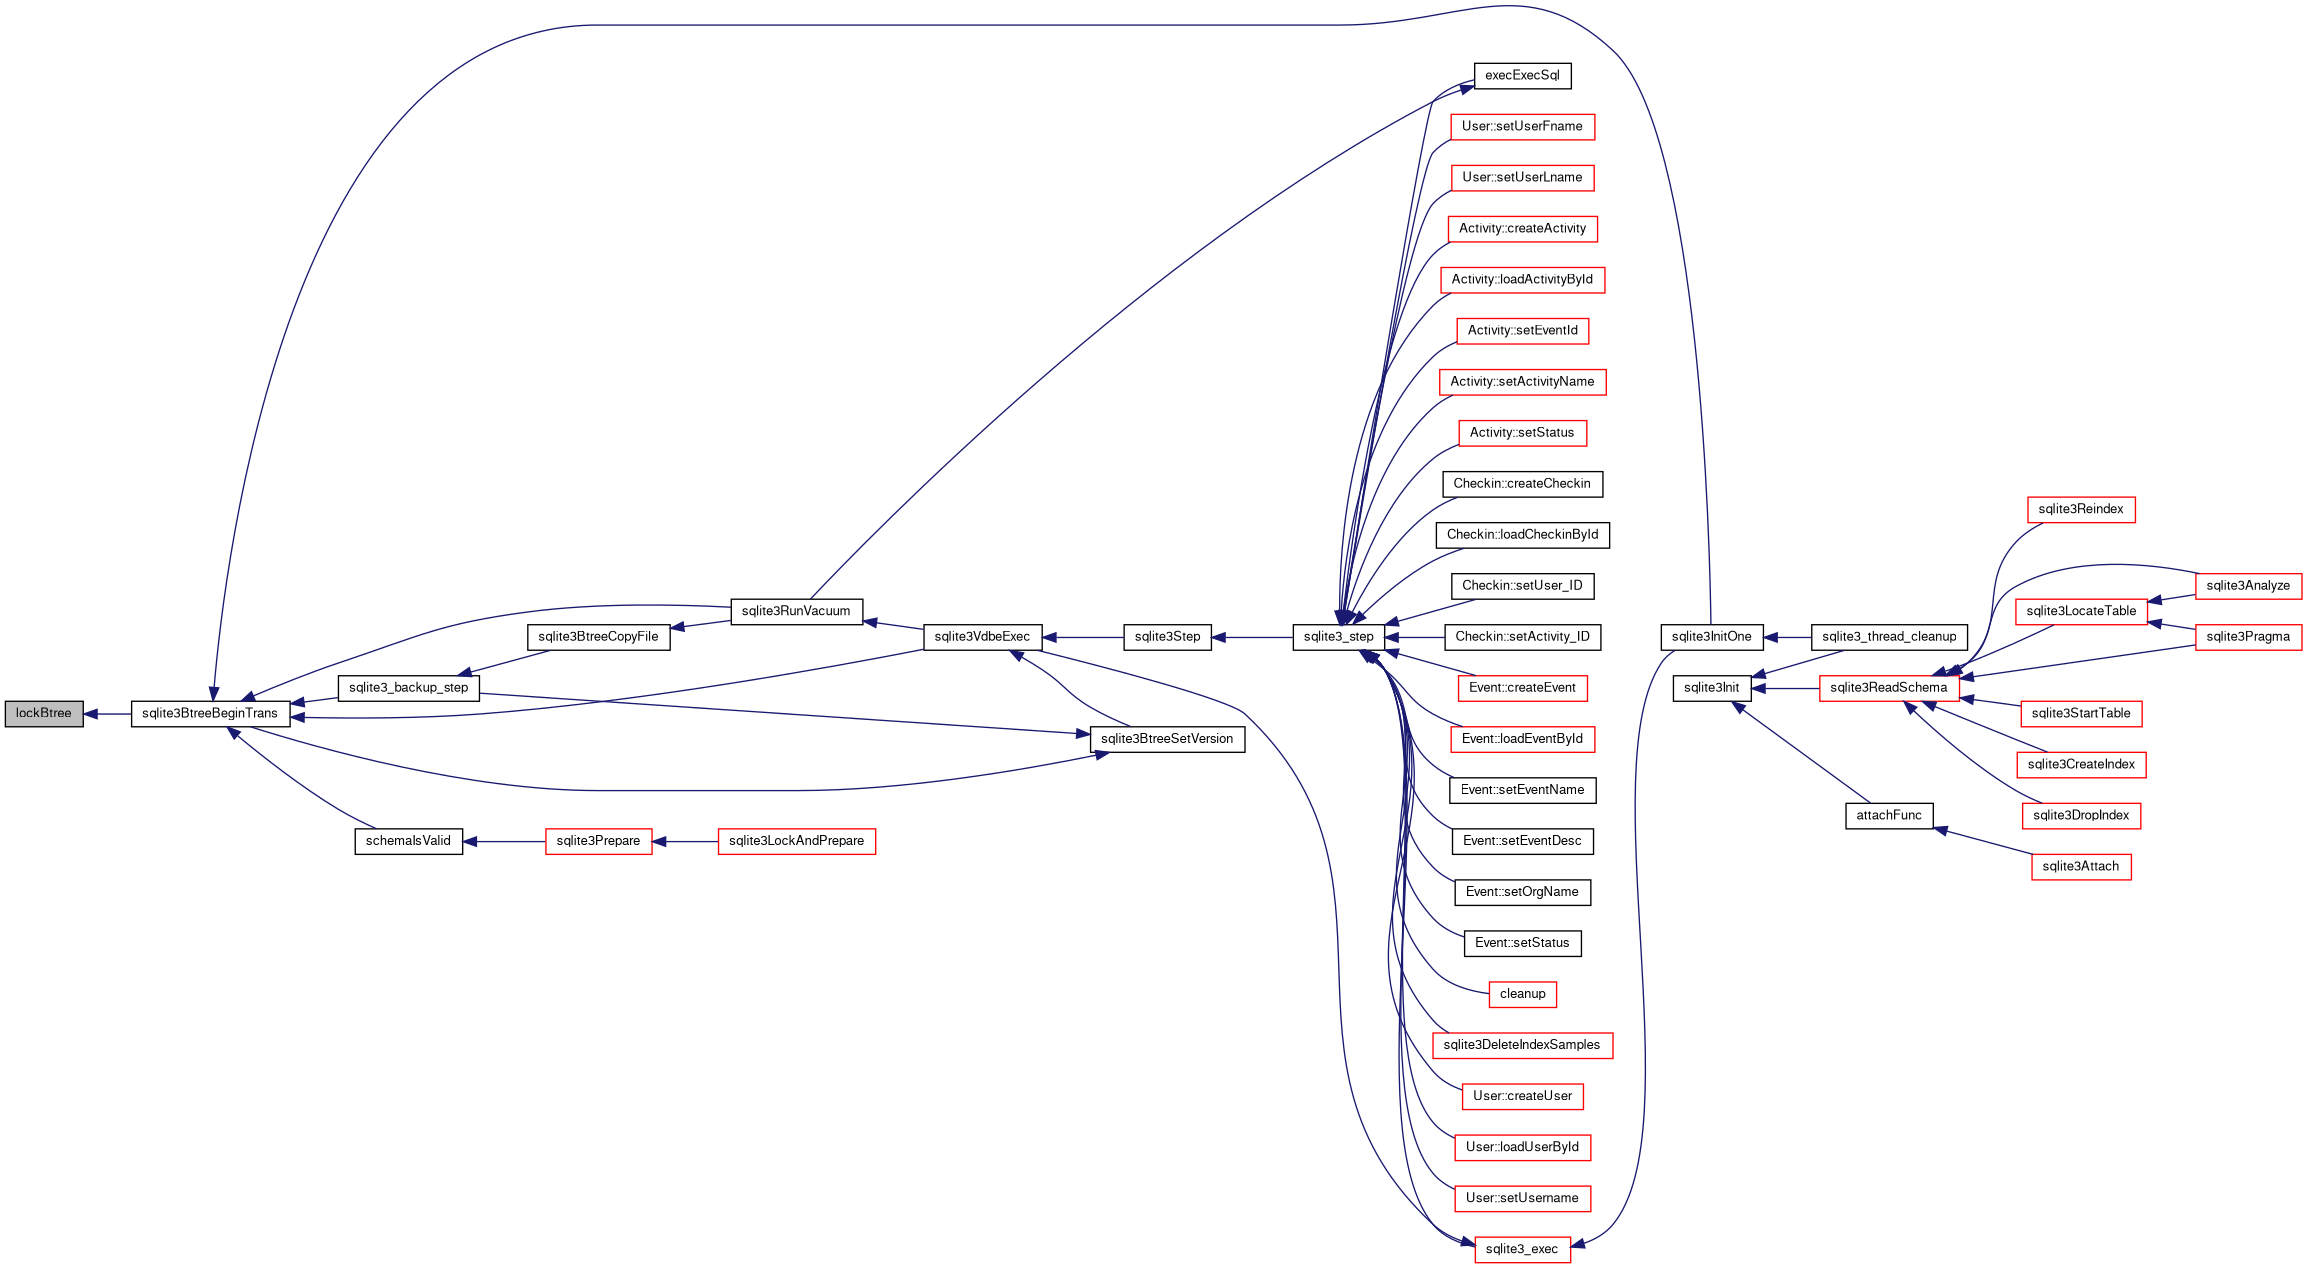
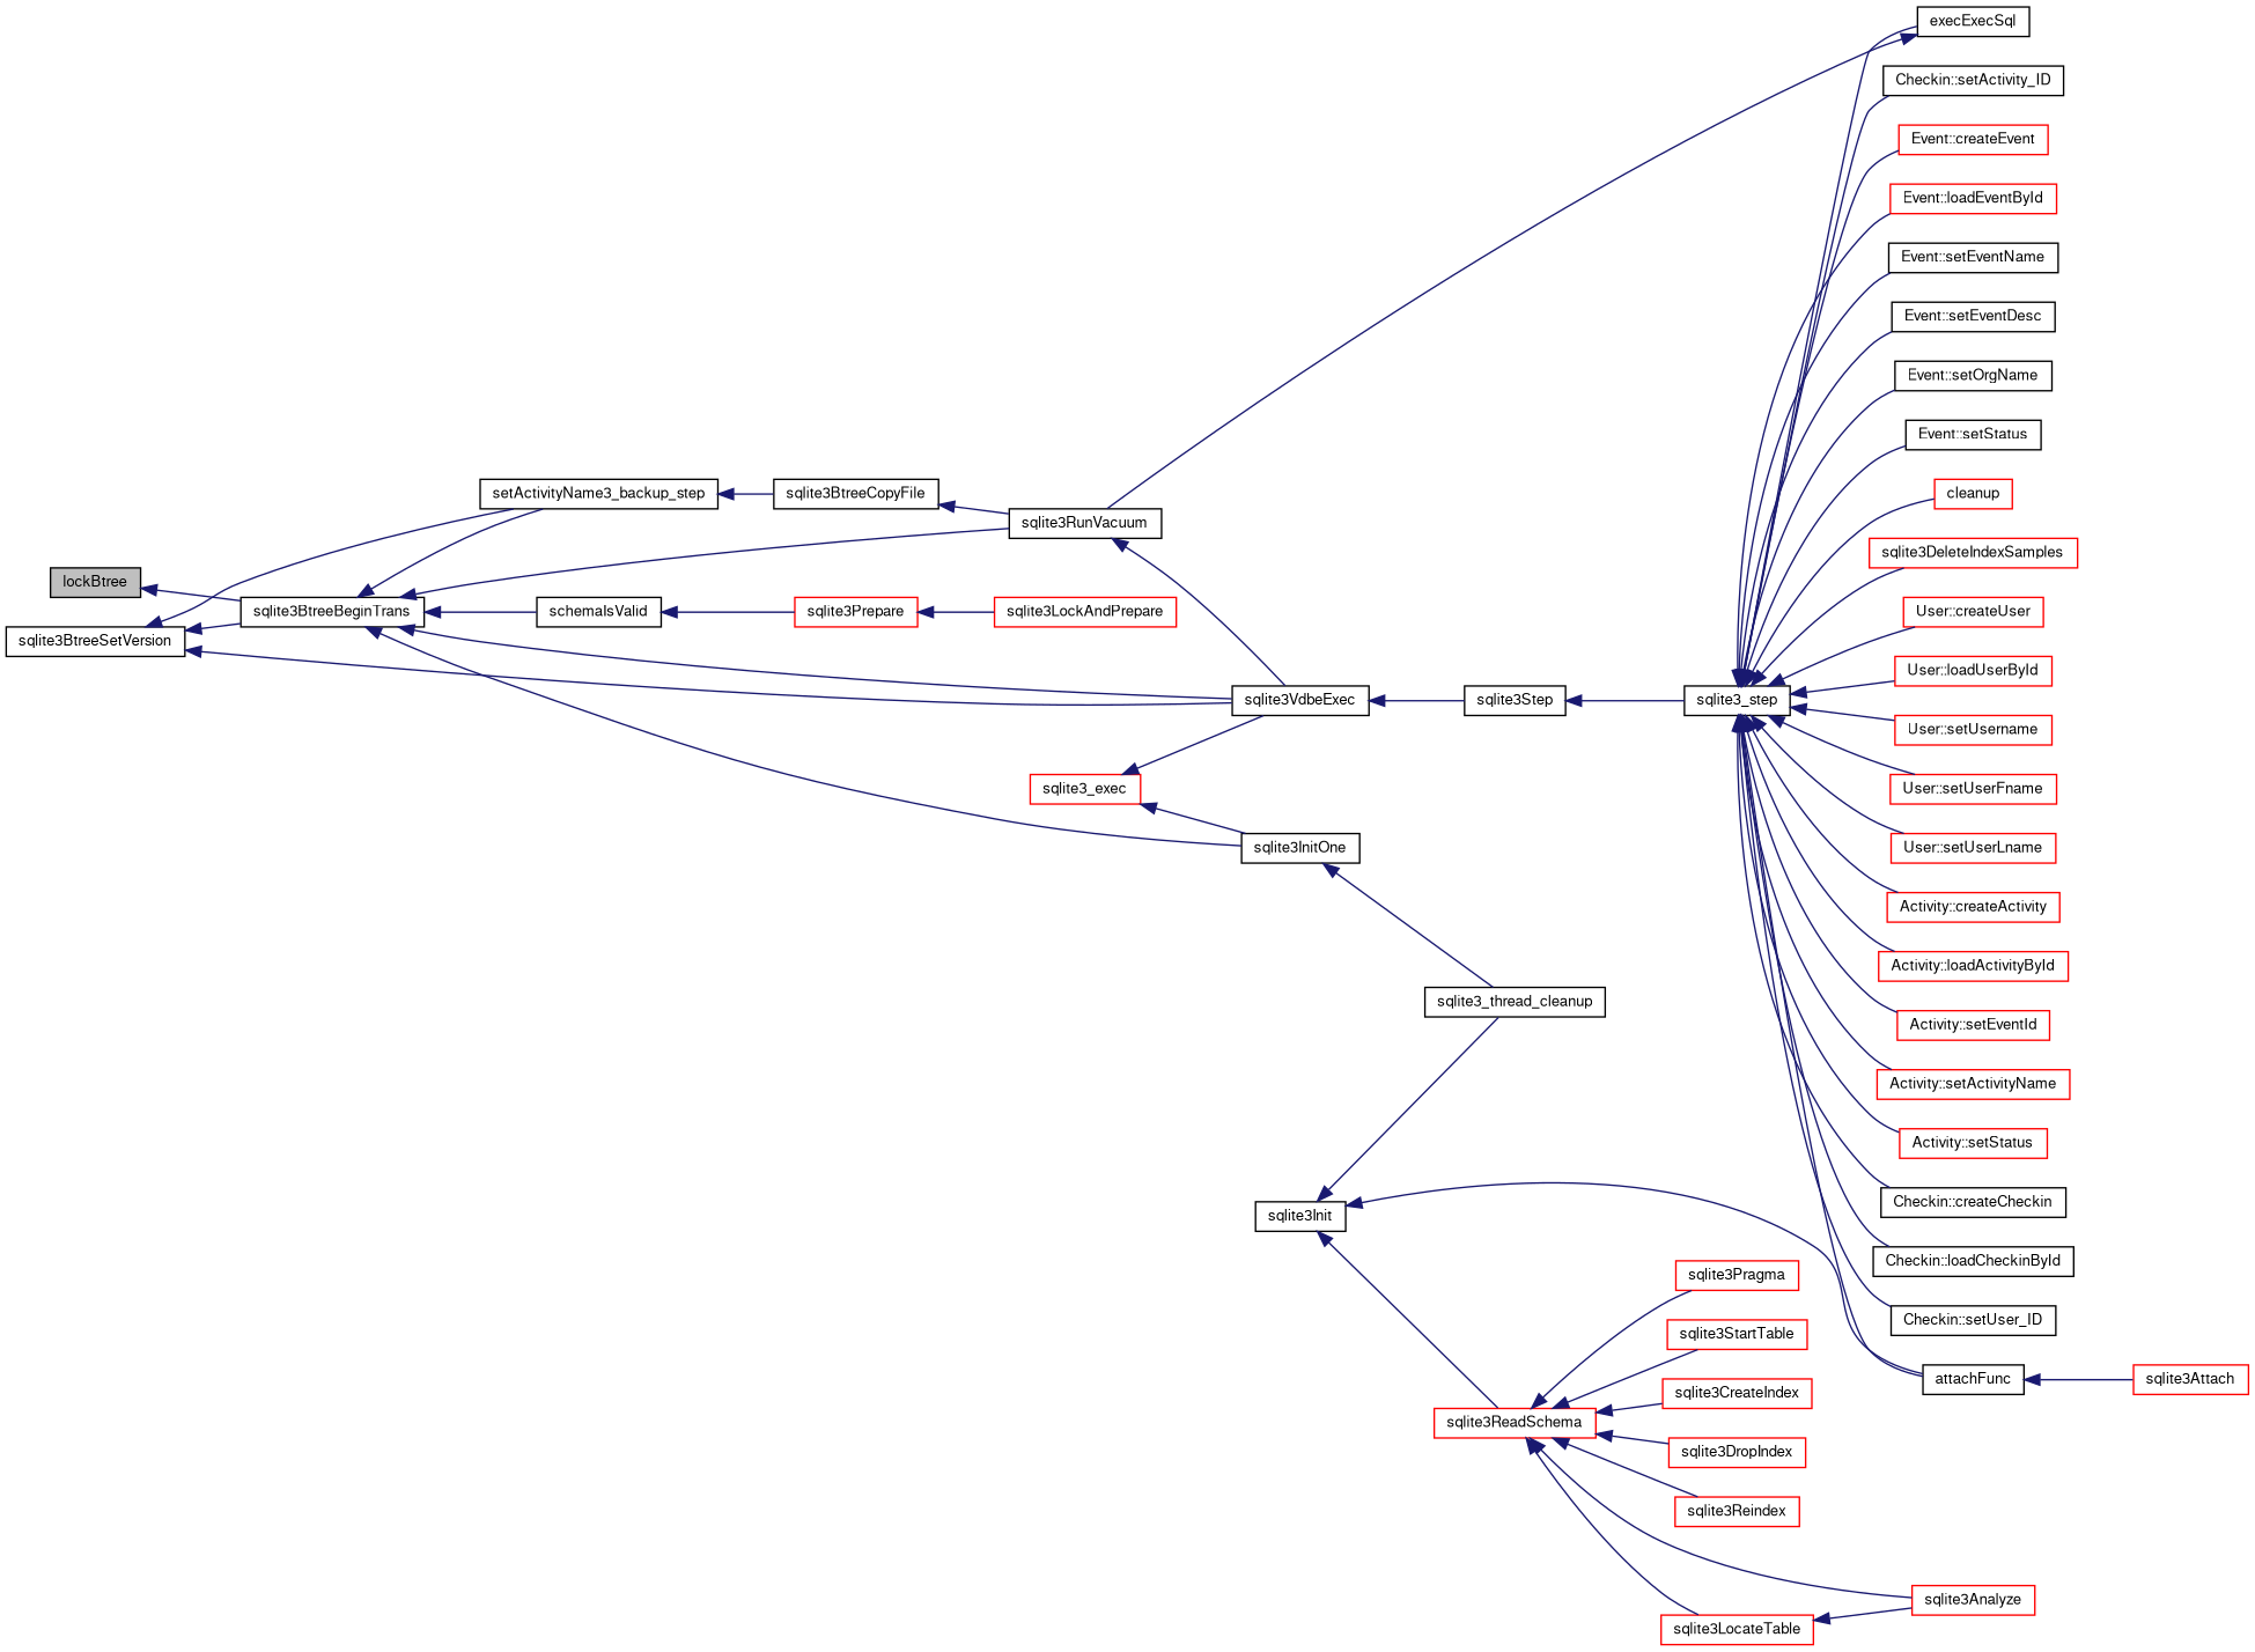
  digraph {
    rankdir=LR
    node [color=red fillcolor=white fontname=FreeSans fontsize=10 shape=record style=filled]
    edge [color=midnightblue dir=back fontname=FreeSans fontsize=10 labelfontname=FreeSans labelfontsize=10 style=solid]
    n1 [color=black fillcolor=grey75 fontcolor=black height=0.2 label=lockBtree width=0.4]
    n2 [color=black height=0.2 label=sqlite3BtreeBeginTrans width=0.4]
-   n3 [color=black height=0.2 label=sqlite3_backup_step width=0.4]
+   n3 [color=black height=0.2 label=setActivityName3_backup_step width=0.4]
    n4 [color=black height=0.2 label=sqlite3RunVacuum width=0.4]
    n5 [color=black height=0.2 label=sqlite3VdbeExec width=0.4]
    n6 [color=black height=0.2 label=sqlite3InitOne width=0.4]
    n7 [color=black height=0.2 label=schemaIsValid width=0.4]
    n8 [color=black height=0.2 label=sqlite3BtreeSetVersion width=0.4]
    n9 [color=black height=0.2 label=sqlite3BtreeCopyFile width=0.4]
    n10 [color=black height=0.2 label=sqlite3Step width=0.4]
    n11 [color=black height=0.2 label=sqlite3_thread_cleanup width=0.4]
    n12 [height=0.2 label=sqlite3Prepare width=0.4]
    n13 [color=black height=0.2 label=sqlite3_step width=0.4]
    n14 [height=0.2 label="Activity::createActivity" width=0.4]
    n15 [height=0.2 label="Activity::loadActivityById" width=0.4]
    n16 [height=0.2 label="Activity::setEventId" width=0.4]
    n17 [height=0.2 label="Activity::setActivityName" width=0.4]
    n18 [height=0.2 label="Activity::setStatus" width=0.4]
    n19 [color=black height=0.2 label="Checkin::createCheckin" width=0.4]
    n20 [color=black height=0.2 label="Checkin::loadCheckinById" width=0.4]
    n21 [color=black height=0.2 label="Checkin::setUser_ID" width=0.4]
    n22 [color=black height=0.2 label="Checkin::setActivity_ID" width=0.4]
    n23 [height=0.2 label="Event::createEvent" width=0.4]
    n24 [height=0.2 label="Event::loadEventById" width=0.4]
    n25 [color=black height=0.2 label="Event::setEventName" width=0.4]
    n26 [color=black height=0.2 label="Event::setEventDesc" width=0.4]
    n27 [color=black height=0.2 label="Event::setOrgName" width=0.4]
    n28 [color=black height=0.2 label="Event::setStatus" width=0.4]
    n29 [height=0.2 label=cleanup width=0.4]
    n30 [height=0.2 label=sqlite3DeleteIndexSamples width=0.4]
    n31 [height=0.2 label=sqlite3_exec width=0.4]
    n32 [color=black height=0.2 label=execExecSql width=0.4]
    n33 [height=0.2 label="User::createUser" width=0.4]
    n34 [height=0.2 label="User::loadUserById" width=0.4]
    n35 [height=0.2 label="User::setUsername" width=0.4]
    n36 [height=0.2 label="User::setUserFname" width=0.4]
    n37 [height=0.2 label="User::setUserLname" width=0.4]
    n38 [color=black height=0.2 label=sqlite3Init width=0.4]
    n39 [color=black height=0.2 label=attachFunc width=0.4]
    n40 [height=0.2 label=sqlite3ReadSchema width=0.4]
    n41 [height=0.2 label=sqlite3Attach width=0.4]
    n42 [height=0.2 label=sqlite3Analyze width=0.4]
    n43 [height=0.2 label=sqlite3LocateTable width=0.4]
    n44 [height=0.2 label=sqlite3Pragma width=0.4]
    n45 [height=0.2 label=sqlite3StartTable width=0.4]
    n46 [height=0.2 label=sqlite3CreateIndex width=0.4]
    n47 [height=0.2 label=sqlite3DropIndex width=0.4]
    n48 [height=0.2 label=sqlite3Reindex width=0.4]
    n49 [height=0.2 label=sqlite3LockAndPrepare width=0.4]
    n1 -> n2
    n2 -> n3
    n2 -> n4
    n2 -> n5
    n2 -> n6
    n2 -> n7
    n3 -> n9
    n4 -> n5
    n5 -> n10
    n6 -> n11
    n7 -> n12
    n8 -> n2
    n8 -> n3
-   n5 -> n8
+   n8 -> n5
    n9 -> n4
    n10 -> n13
    n12 -> n49
    n13 -> n14
    n13 -> n15
    n13 -> n16
    n13 -> n17
    n13 -> n18
    n13 -> n19
    n13 -> n20
    n13 -> n21
    n13 -> n22
    n13 -> n23
    n13 -> n24
    n13 -> n25
    n13 -> n26
    n13 -> n27
    n13 -> n28
    n13 -> n29
    n13 -> n30
-   n13 -> n31
+   n13 -> n39
    n13 -> n32
    n13 -> n33
    n13 -> n34
    n13 -> n35
    n13 -> n36
    n13 -> n37
    n31 -> n5
    n31 -> n6
    n32 -> n4
    n38 -> n11
    n38 -> n39
    n38 -> n40
    n39 -> n41
    n40 -> n42
    n40 -> n43
    n40 -> n44
    n40 -> n45
    n40 -> n46
    n40 -> n47
    n40 -> n48
    n43 -> n42
-   n43 -> n44
  }
